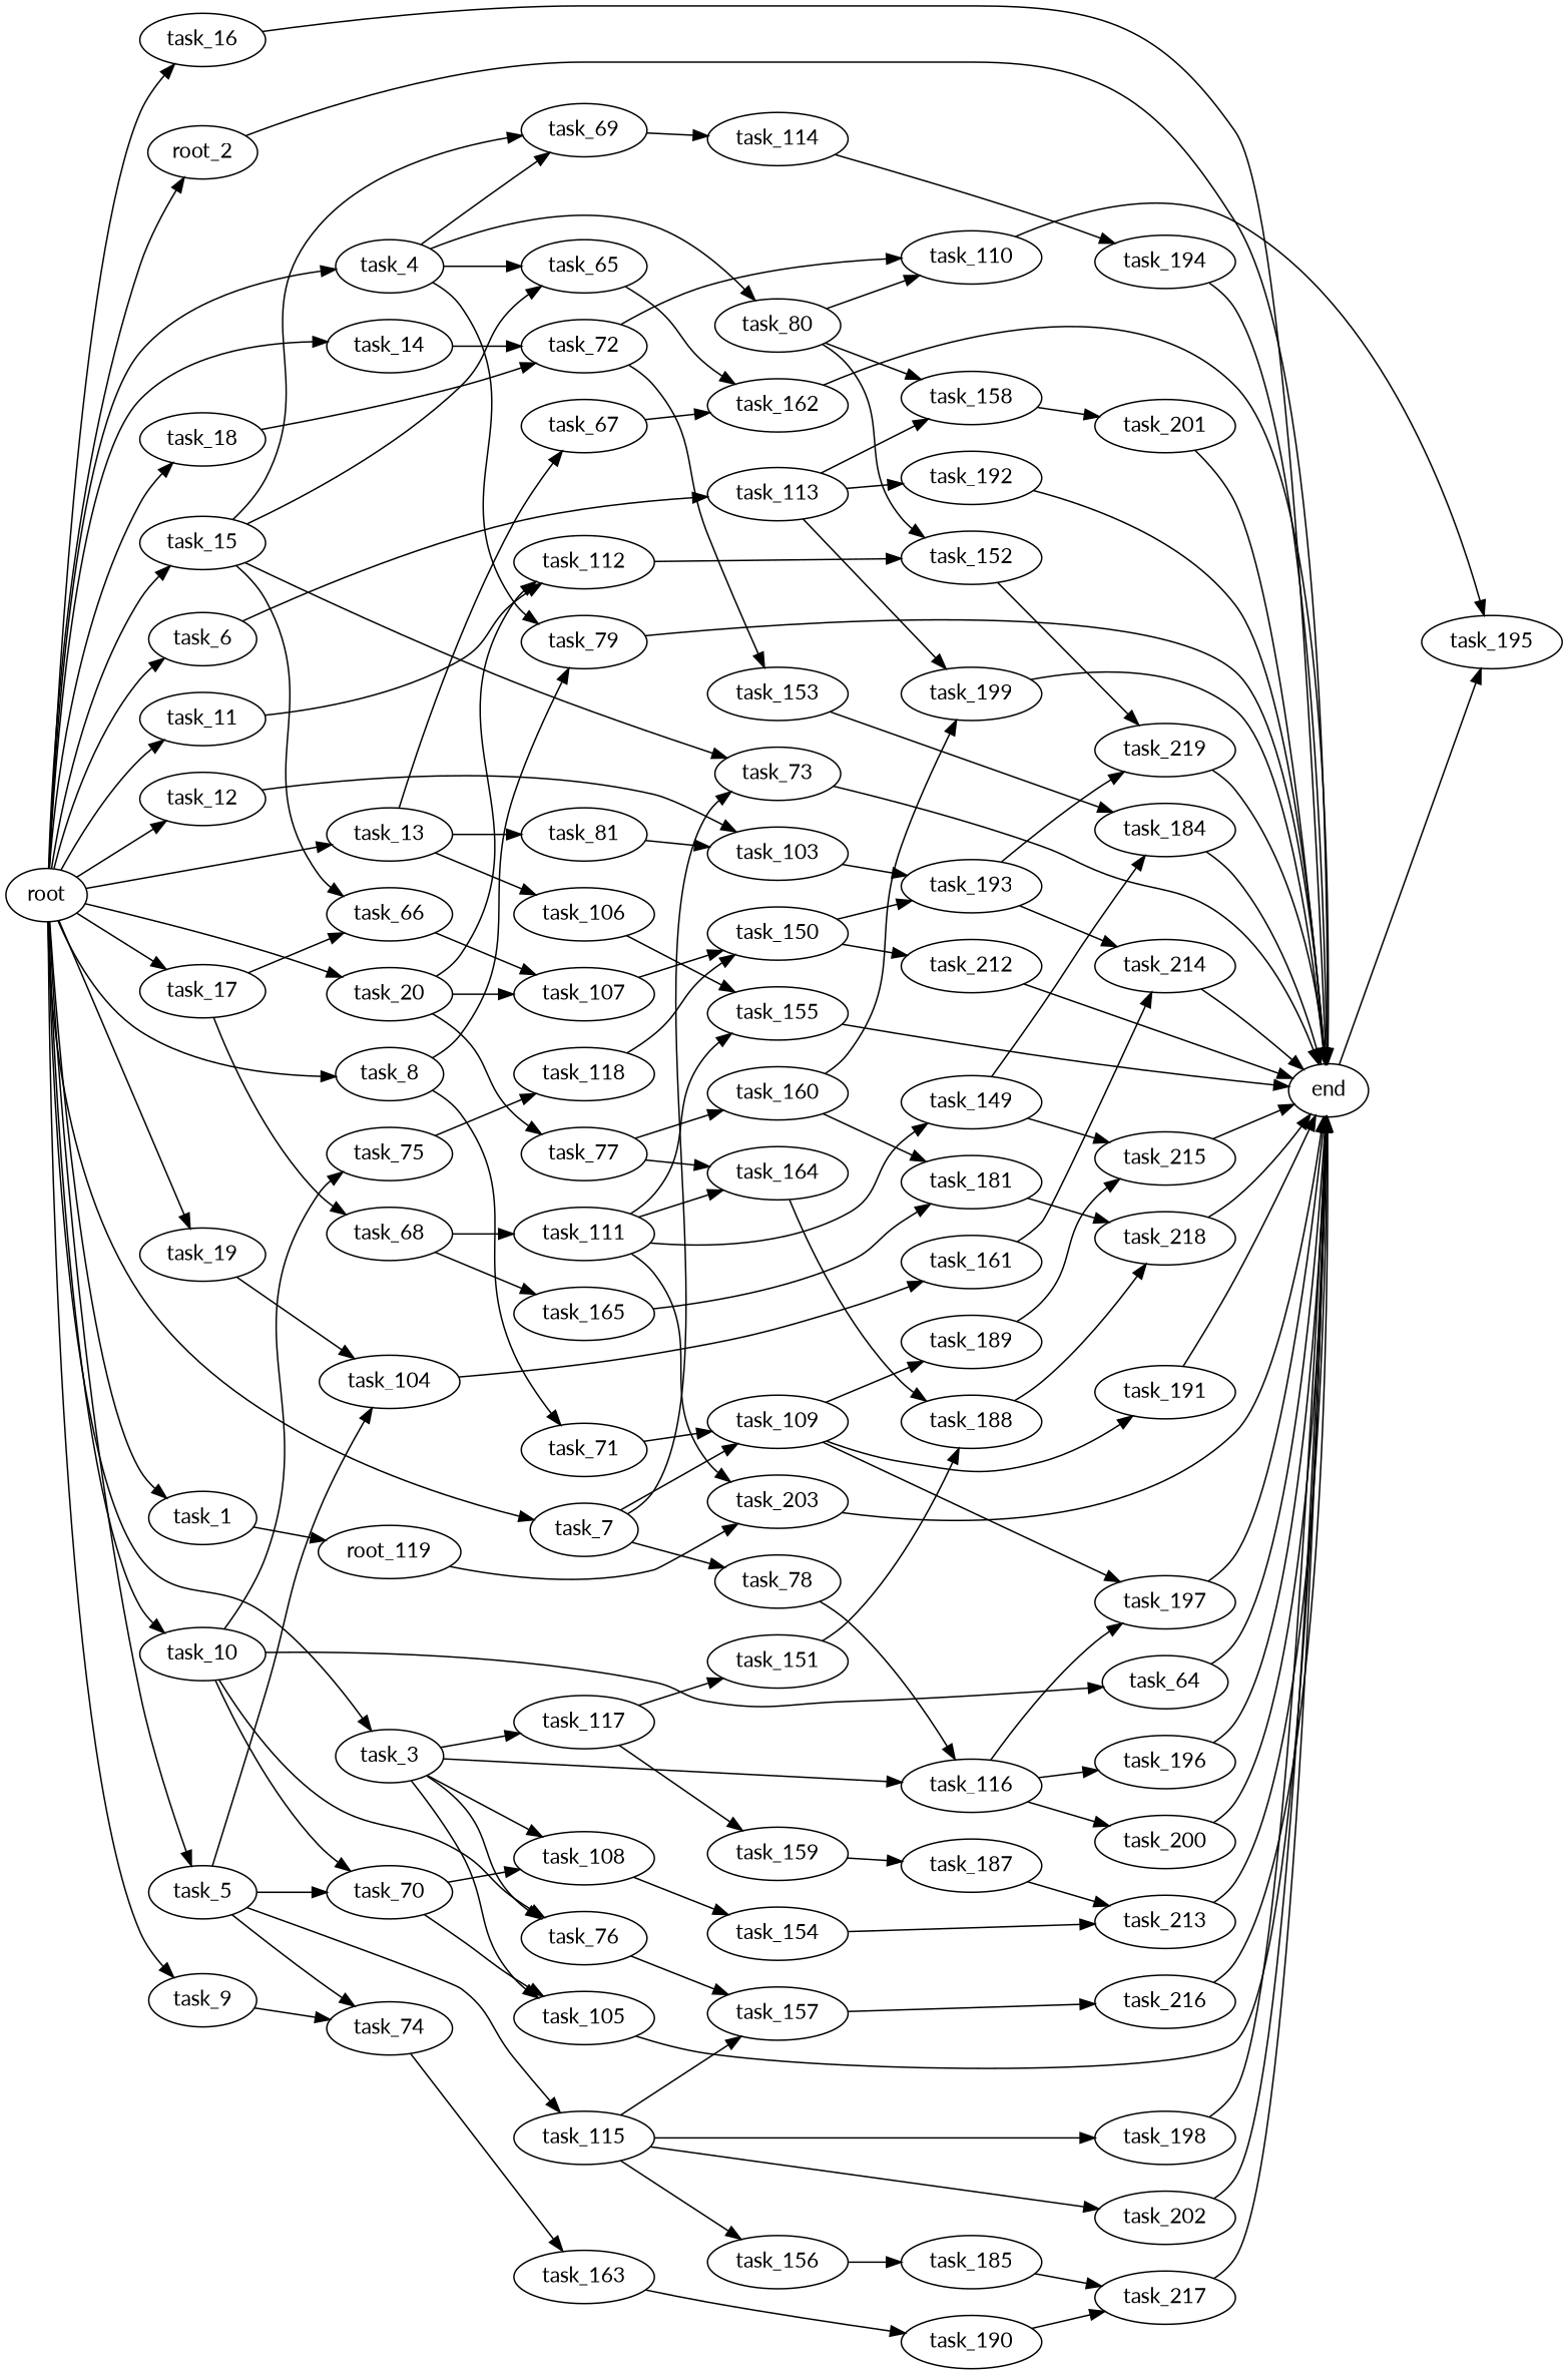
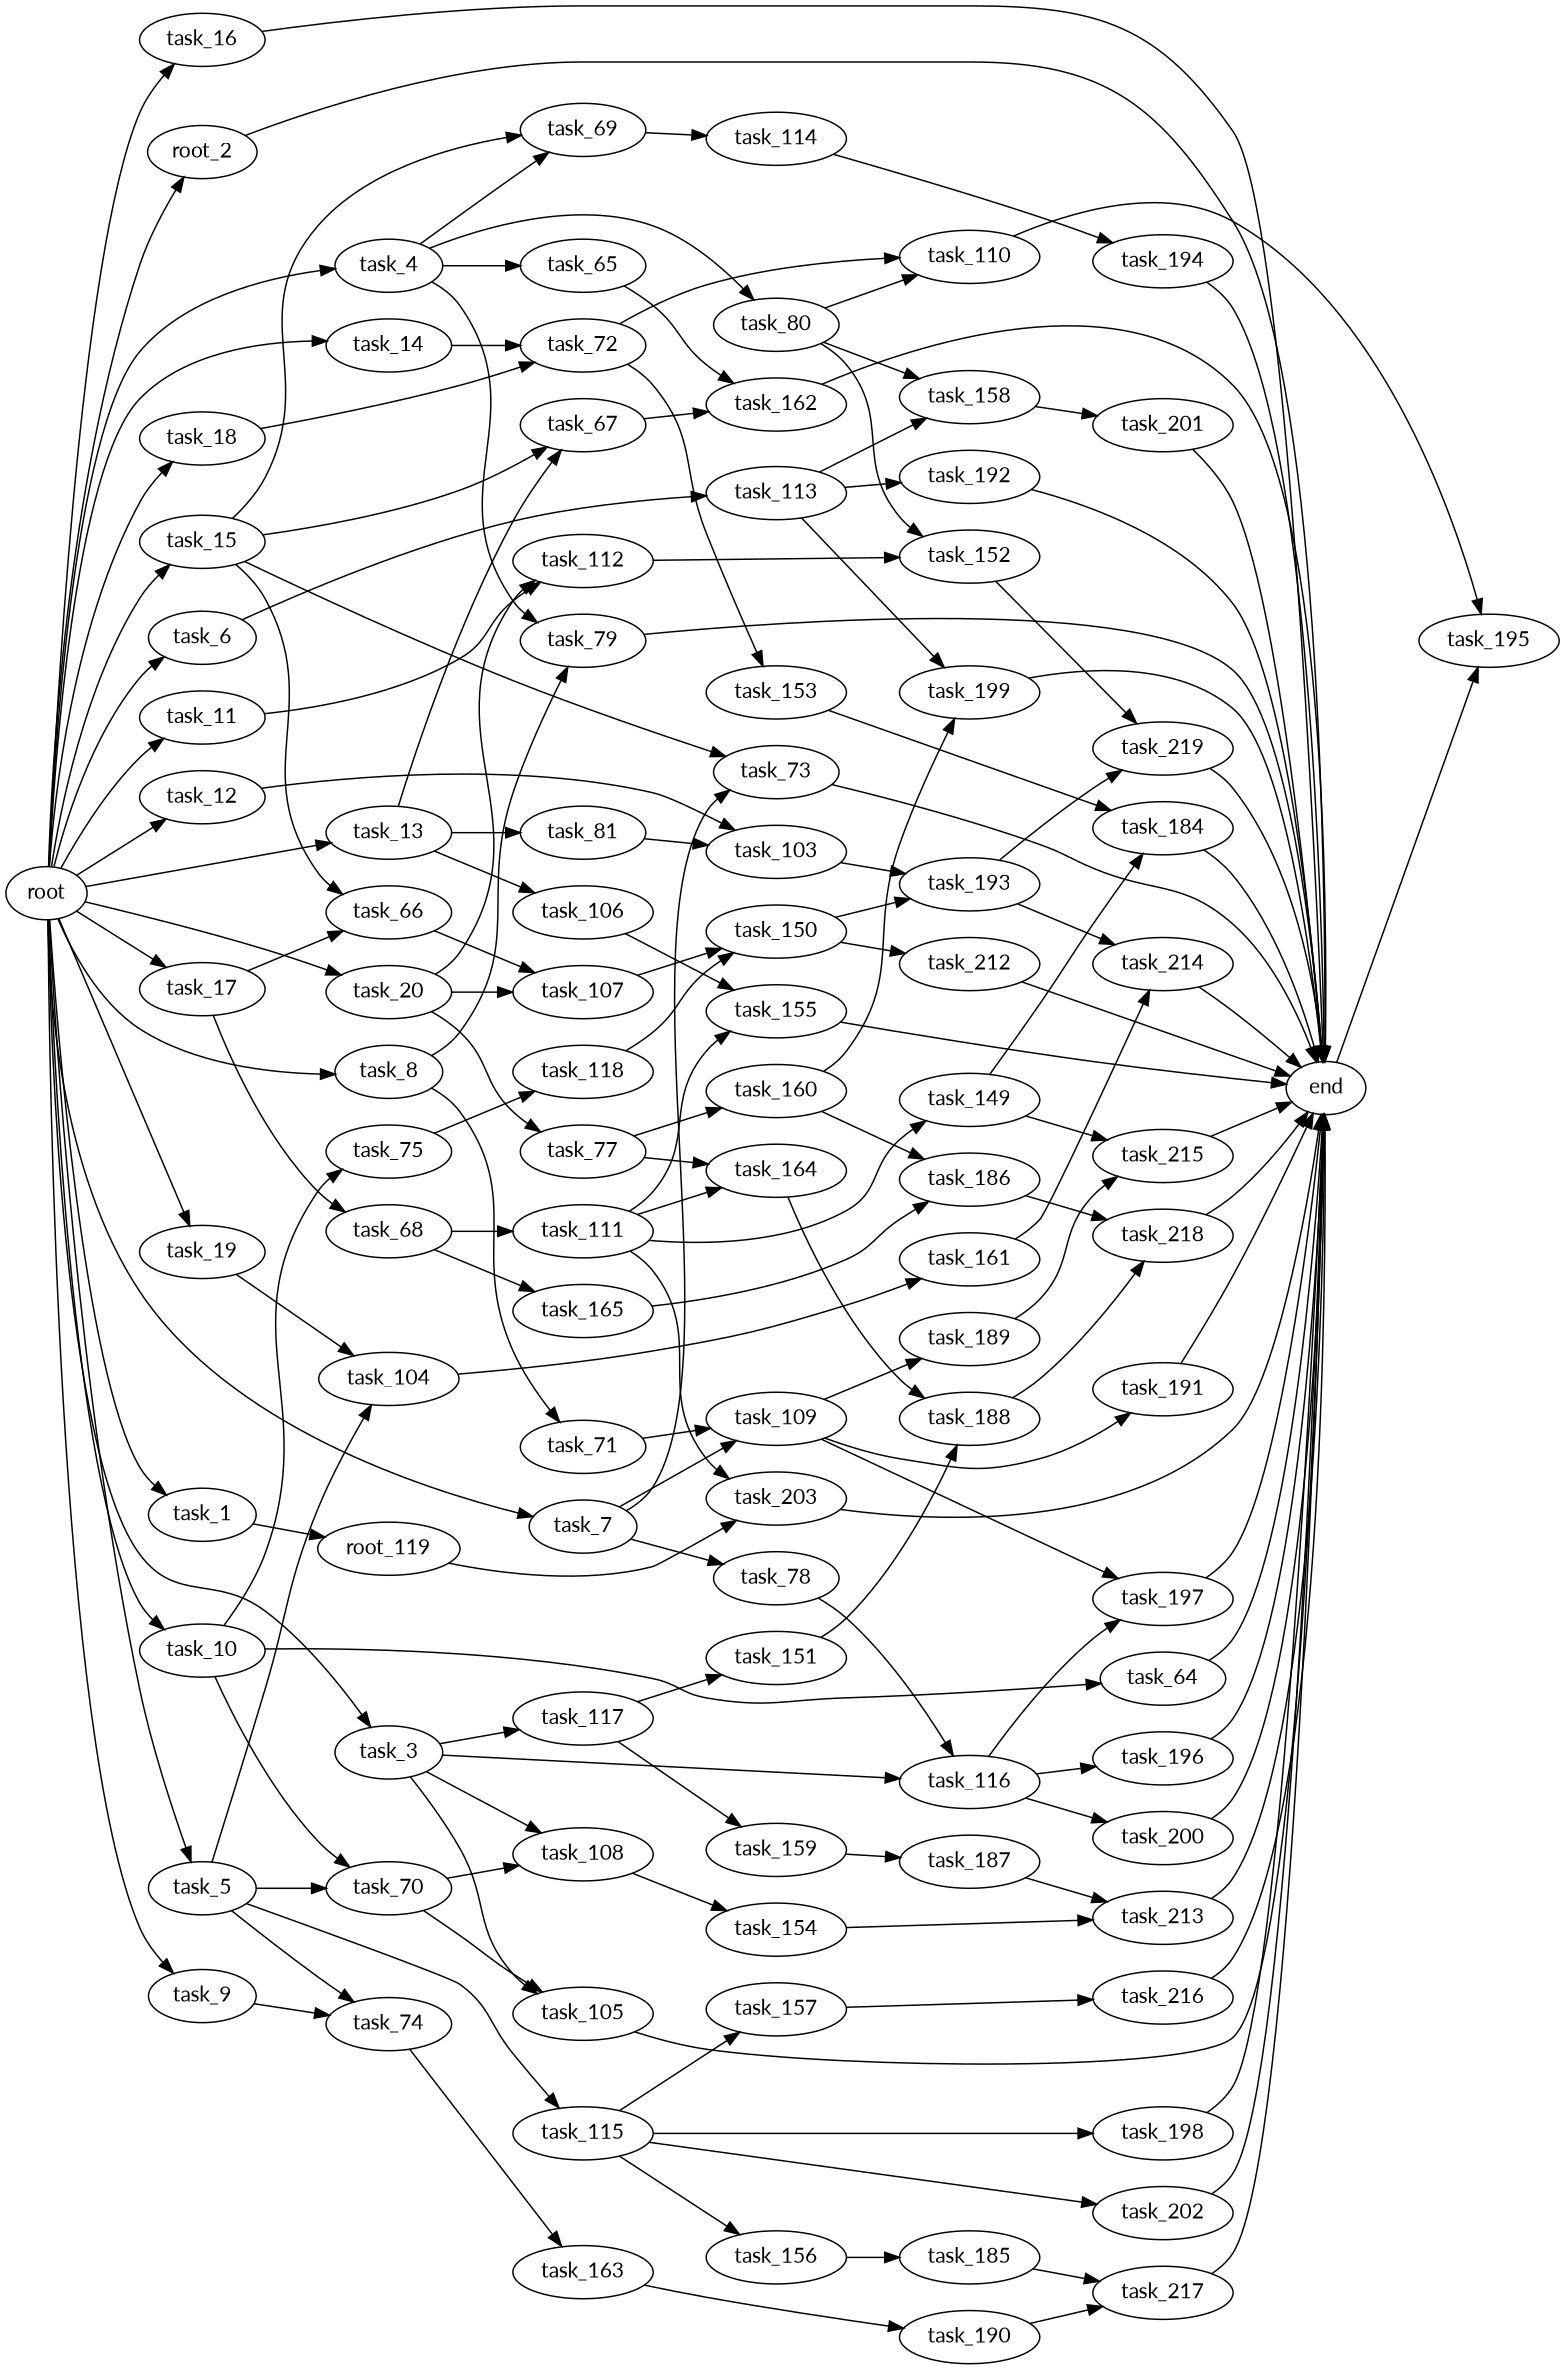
  digraph {
    fontname=Lato
    rankdir=LR
    node [fontname=Lato]
    edge [fontname=Lato]
    task_116
    task_197
    task_196
    task_200
    end
    task_105
    task_195
    task_163
    task_190
    task_217
    task_15
    task_73
    task_69
    task_66
    task_67
    task_78
    task_114
    task_107
    task_162
    task_118
    task_150
    task_212
    task_193
    task_184
    task_153
    task_191
    task_7
    task_109
    task_189
    task_104
    task_161
    task_214
    n33 [label=root_119]
    task_203
    task_79
    task_75
    task_154
    task_213
    task_106
    task_155
    task_117
    task_159
    task_151
    task_187
    task_188
    task_9
    task_74
    task_216
    task_112
    task_152
    task_219
    task_185
    task_164
    task_218
    task_64
    task_77
    task_160
-   task_186 [label=task_181]
+   task_186
    task_199
    task_198
    task_65
    task_18
    task_72
    task_110
    task_68
    task_165
    task_111
    task_149
    task_115
    task_156
    task_157
    task_202
    task_1
    task_215
    task_201
    task_194
    task_80
    task_158
    task_20
    task_19
    task_192
    task_11
    task_4
    task_10
    task_70
-   task_76
    task_108
    task_71
    task_14
    task_12
    task_103
    task_13
    task_81
    task_3
    task_113
    task_6
    n97 [label=root_2]
    task_17
    root
    task_8
    task_16
    task_5
    task_116 -> task_197
    task_116 -> task_196
    task_116 -> task_200
    task_197 -> end
    task_196 -> end
    task_200 -> end
    end -> task_195
    task_105 -> end
    task_163 -> task_190
    task_190 -> task_217
    task_217 -> end
    task_15 -> task_73
    task_15 -> task_69
    task_15 -> task_66
-   task_15 -> task_65
+   task_15 -> task_67
    task_73 -> end
    task_69 -> task_114
    task_66 -> task_107
    task_67 -> task_162
    task_78 -> task_116
    task_114 -> task_194
    task_107 -> task_150
    task_162 -> end
    task_118 -> task_150
    task_150 -> task_212
    task_150 -> task_193
    task_212 -> end
    task_193 -> task_214
    task_193 -> task_219
    task_184 -> end
    task_153 -> task_184
    task_191 -> end
    task_7 -> task_73
    task_7 -> task_78
    task_7 -> task_109
    task_109 -> task_197
    task_109 -> task_191
    task_109 -> task_189
    task_189 -> task_215
    task_104 -> task_161
    task_161 -> task_214
    task_214 -> end
    n33 -> task_203
    task_203 -> end
    task_79 -> end
    task_75 -> task_118
    task_154 -> task_213
    task_213 -> end
    task_106 -> task_155
    task_155 -> end
    task_117 -> task_159
    task_117 -> task_151
    task_159 -> task_187
    task_151 -> task_188
    task_187 -> task_213
    task_188 -> task_218
    task_9 -> task_74
    task_74 -> task_163
    task_216 -> end
    task_112 -> task_152
    task_152 -> task_219
    task_219 -> end
    task_185 -> task_217
    task_164 -> task_188
    task_218 -> end
    task_64 -> end
    task_77 -> task_164
    task_77 -> task_160
    task_160 -> task_186
    task_160 -> task_199
    task_186 -> task_218
    task_199 -> end
    task_198 -> end
    task_65 -> task_162
    task_18 -> task_72
    task_72 -> task_153
    task_72 -> task_110
    task_110 -> task_195
    task_68 -> task_165
    task_68 -> task_111
    task_165 -> task_186
    task_111 -> task_203
    task_111 -> task_155
    task_111 -> task_164
    task_111 -> task_149
    task_149 -> task_184
    task_149 -> task_215
    task_115 -> task_198
    task_115 -> task_156
    task_115 -> task_157
    task_115 -> task_202
    task_156 -> task_185
    task_157 -> task_216
    task_202 -> end
    task_1 -> n33
    task_215 -> end
    task_201 -> end
    task_194 -> end
    task_80 -> task_152
    task_80 -> task_110
    task_80 -> task_158
    task_158 -> task_201
    task_20 -> task_107
    task_20 -> task_112
    task_20 -> task_77
    task_19 -> task_104
    task_192 -> end
    task_11 -> task_112
    task_4 -> task_69
    task_4 -> task_79
    task_4 -> task_65
    task_4 -> task_80
    task_10 -> task_75
    task_10 -> task_64
    task_10 -> task_70
-   task_10 -> task_76
    task_70 -> task_105
    task_70 -> task_108
-   task_76 -> task_157
    task_108 -> task_154
    task_71 -> task_109
    task_14 -> task_72
    task_12 -> task_103
    task_103 -> task_193
    task_13 -> task_67
    task_13 -> task_106
    task_13 -> task_81
    task_81 -> task_103
    task_3 -> task_116
    task_3 -> task_105
    task_3 -> task_117
-   task_3 -> task_76
    task_3 -> task_108
    task_113 -> task_199
    task_113 -> task_158
    task_113 -> task_192
    task_6 -> task_113
    n97 -> end
    task_17 -> task_66
    task_17 -> task_68
    root -> task_15
    root -> task_7
    root -> task_9
    root -> task_18
    root -> task_1
    root -> task_20
    root -> task_19
    root -> task_11
    root -> task_4
    root -> task_10
    root -> task_14
    root -> task_12
    root -> task_13
    root -> task_3
    root -> task_6
    root -> n97
    root -> task_17
    root -> task_8
    root -> task_16
    root -> task_5
    task_8 -> task_79
    task_8 -> task_71
    task_16 -> end
    task_5 -> task_104
    task_5 -> task_74
    task_5 -> task_115
    task_5 -> task_70
  }
